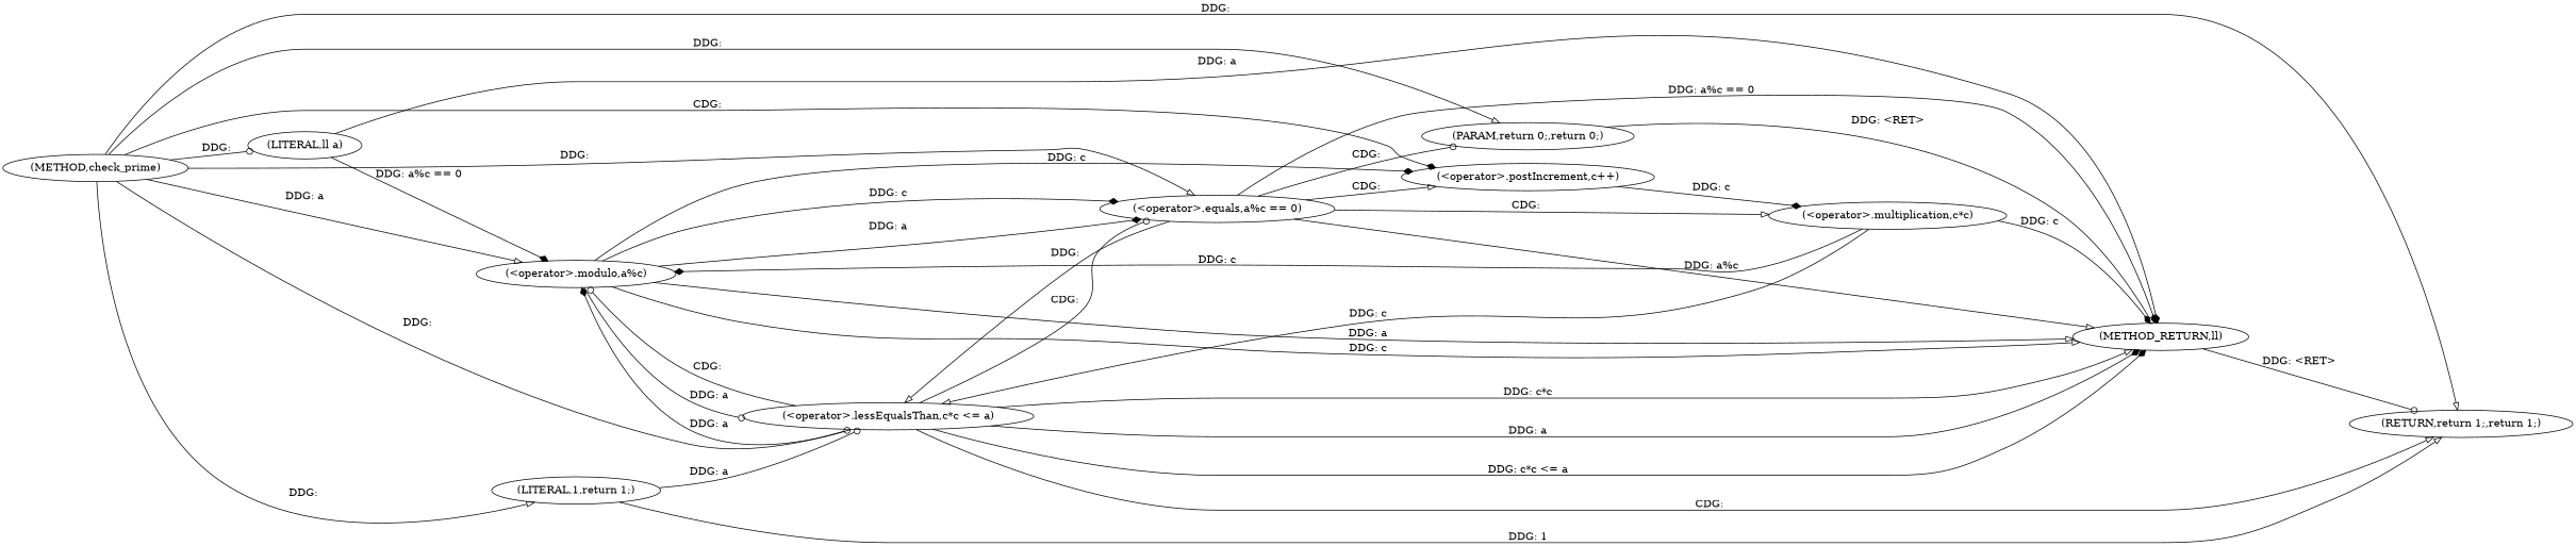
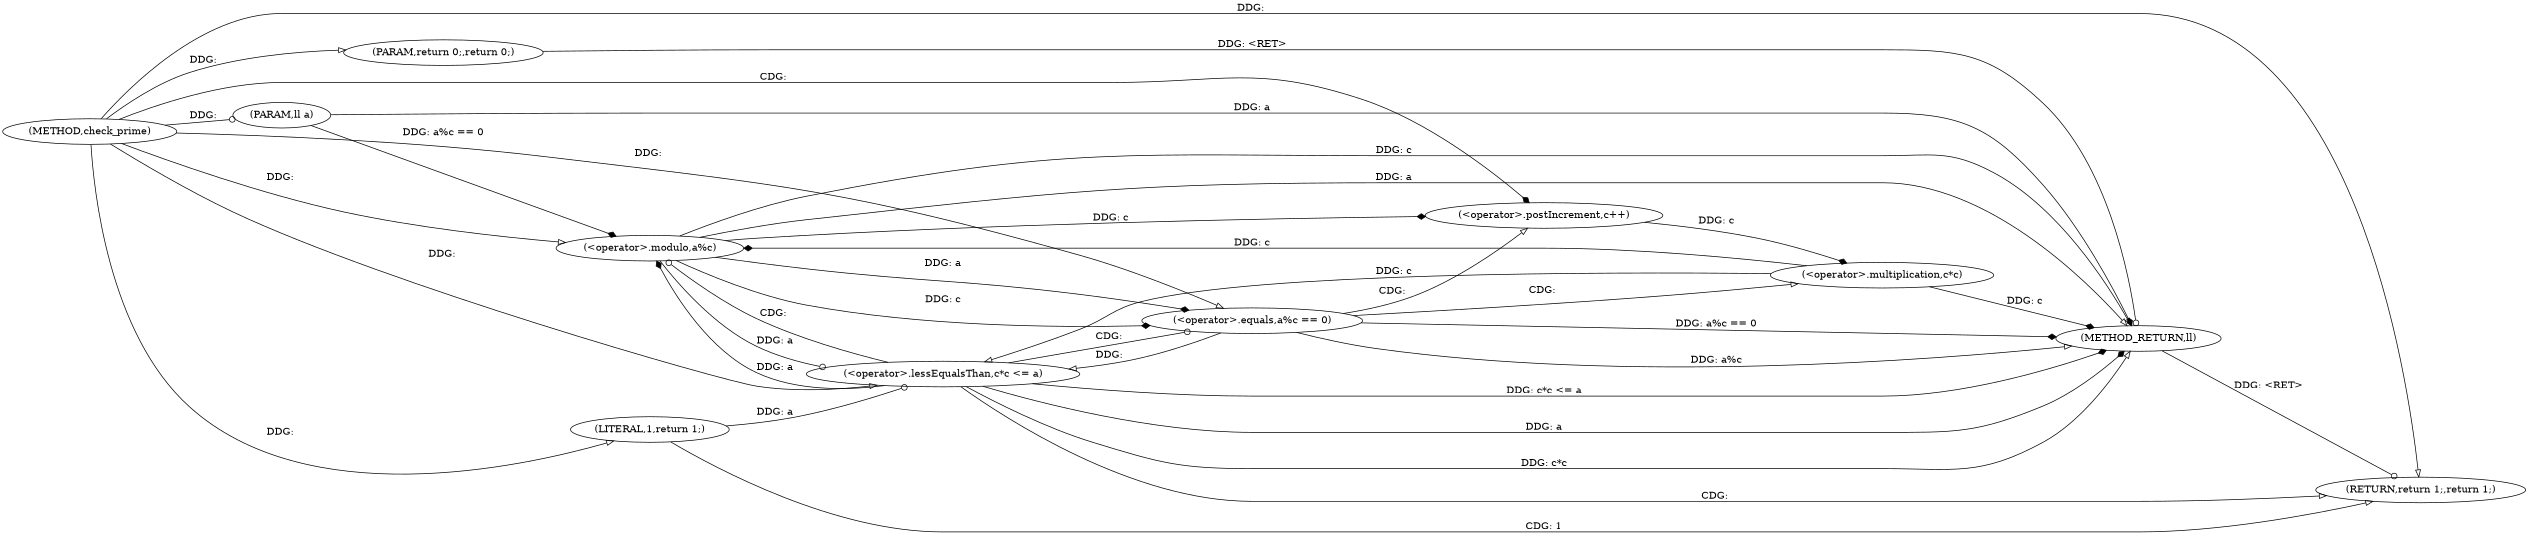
  digraph {
    rankdir=LR
    edge [arrowhead=onormal]
    n1 [label="(METHOD,check_prime)"]
-   n2 [label="(LITERAL,ll a)"]
+   n2 [label="(PARAM,ll a)"]
    n3 [label="(RETURN,return 1;,return 1;)"]
    n4 [label="(<operator>.lessEqualsThan,c*c <= a)"]
    n5 [label="(<operator>.postIncrement,c++)"]
    n6 [label="(LITERAL,1,return 1;)"]
    n7 [label="(<operator>.equals,a%c == 0)"]
    n8 [label="(PARAM,return 0;,return 0;)"]
    n9 [label="(<operator>.modulo,a%c)"]
    n10 [label="(METHOD_RETURN,ll)"]
    n11 [label="(<operator>.multiplication,c*c)"]
    n1 -> n2 [arrowhead=odot label="DDG: "]
    n1 -> n3 [label="DDG: "]
-   n1 -> n4 [arrowhead=odot label="DDG: "]
+   n1 -> n4 [label="DDG: "]
    n1 -> n5 [arrowhead=diamond label="CDG: "]
    n1 -> n6 [label="DDG: "]
    n1 -> n7 [label="DDG: "]
    n1 -> n8 [label="DDG: "]
-   n1 -> n9 [label="DDG: a"]
+   n1 -> n9 [label="DDG: "]
    n2 -> n9 [arrowhead=diamond label="DDG: a%c == 0"]
    n2 -> n10 [arrowhead=diamond label="DDG: a"]
    n4 -> n3 [label="CDG: "]
    n4 -> n7 [arrowhead=odot label="CDG: "]
    n4 -> n9 [arrowhead=diamond label="DDG: a"]
    n4 -> n9 [arrowhead=odot label="CDG: "]
    n4 -> n10 [label="DDG: c*c"]
    n4 -> n10 [arrowhead=diamond label="DDG: a"]
    n4 -> n10 [arrowhead=diamond label="DDG: c*c <= a"]
    n5 -> n11 [arrowhead=diamond label="DDG: c"]
-   n6 -> n3 [label="DDG: 1"]
+   n6 -> n3 [label="CDG: 1"]
    n6 -> n4 [arrowhead=odot label="DDG: a"]
    n7 -> n4 [label="DDG: "]
    n7 -> n5 [label="CDG: "]
-   n7 -> n8 [arrowhead=odot label="CDG: "]
    n7 -> n10 [label="DDG: a%c"]
    n7 -> n10 [arrowhead=diamond label="DDG: a%c == 0"]
    n7 -> n11 [label="CDG: "]
    n8 -> n10 [arrowhead=odot label="DDG: <RET>"]
    n9 -> n4 [arrowhead=odot label="DDG: a"]
    n9 -> n5 [arrowhead=diamond label="DDG: c"]
    n9 -> n7 [arrowhead=diamond label="DDG: c"]
    n9 -> n7 [arrowhead=diamond label="DDG: a"]
    n9 -> n10 [label="DDG: a"]
    n9 -> n10 [label="DDG: c"]
    n10 -> n3 [arrowhead=odot label="DDG: <RET>"]
    n11 -> n4 [label="DDG: c"]
    n11 -> n9 [arrowhead=diamond label="DDG: c"]
    n11 -> n10 [arrowhead=diamond label="DDG: c"]
  }
